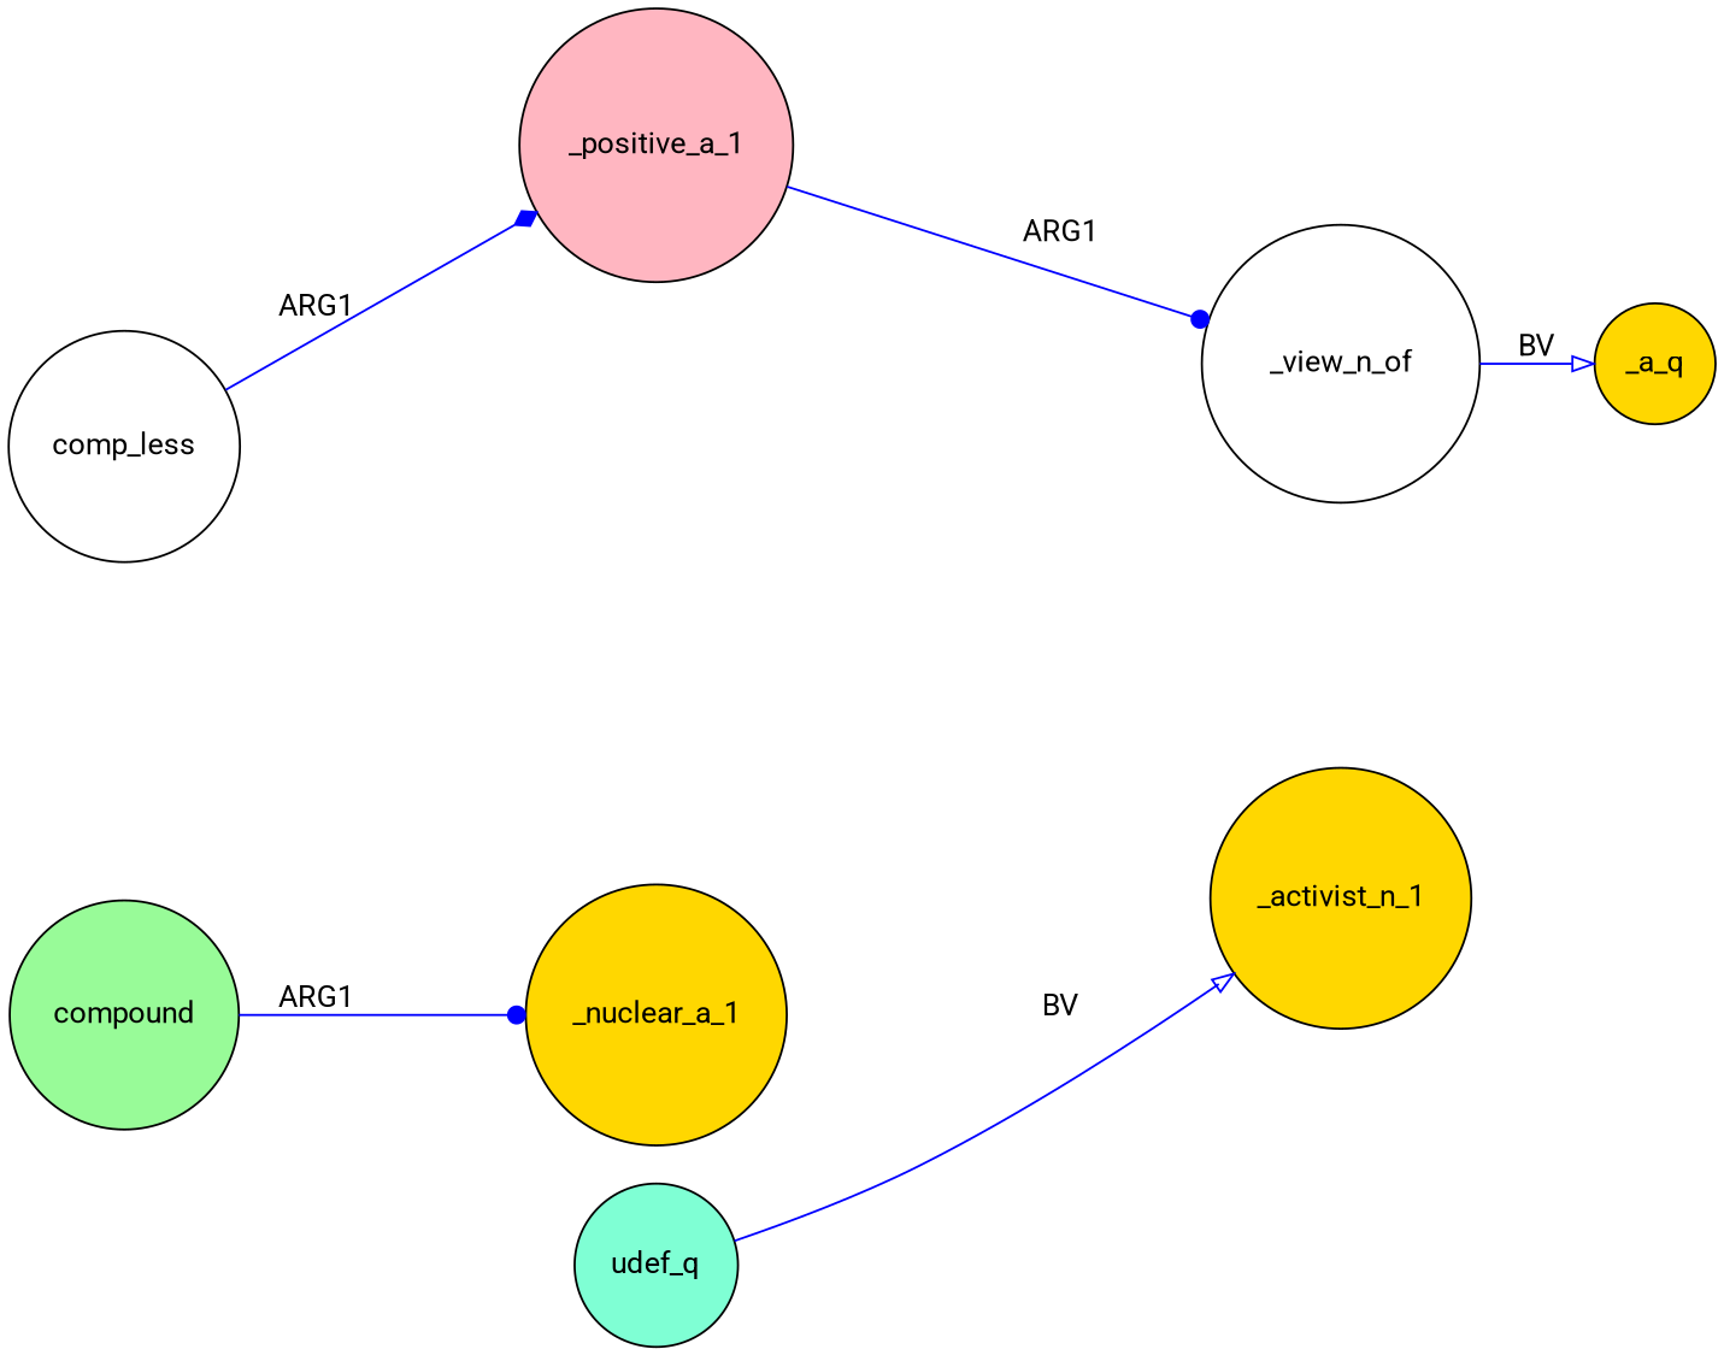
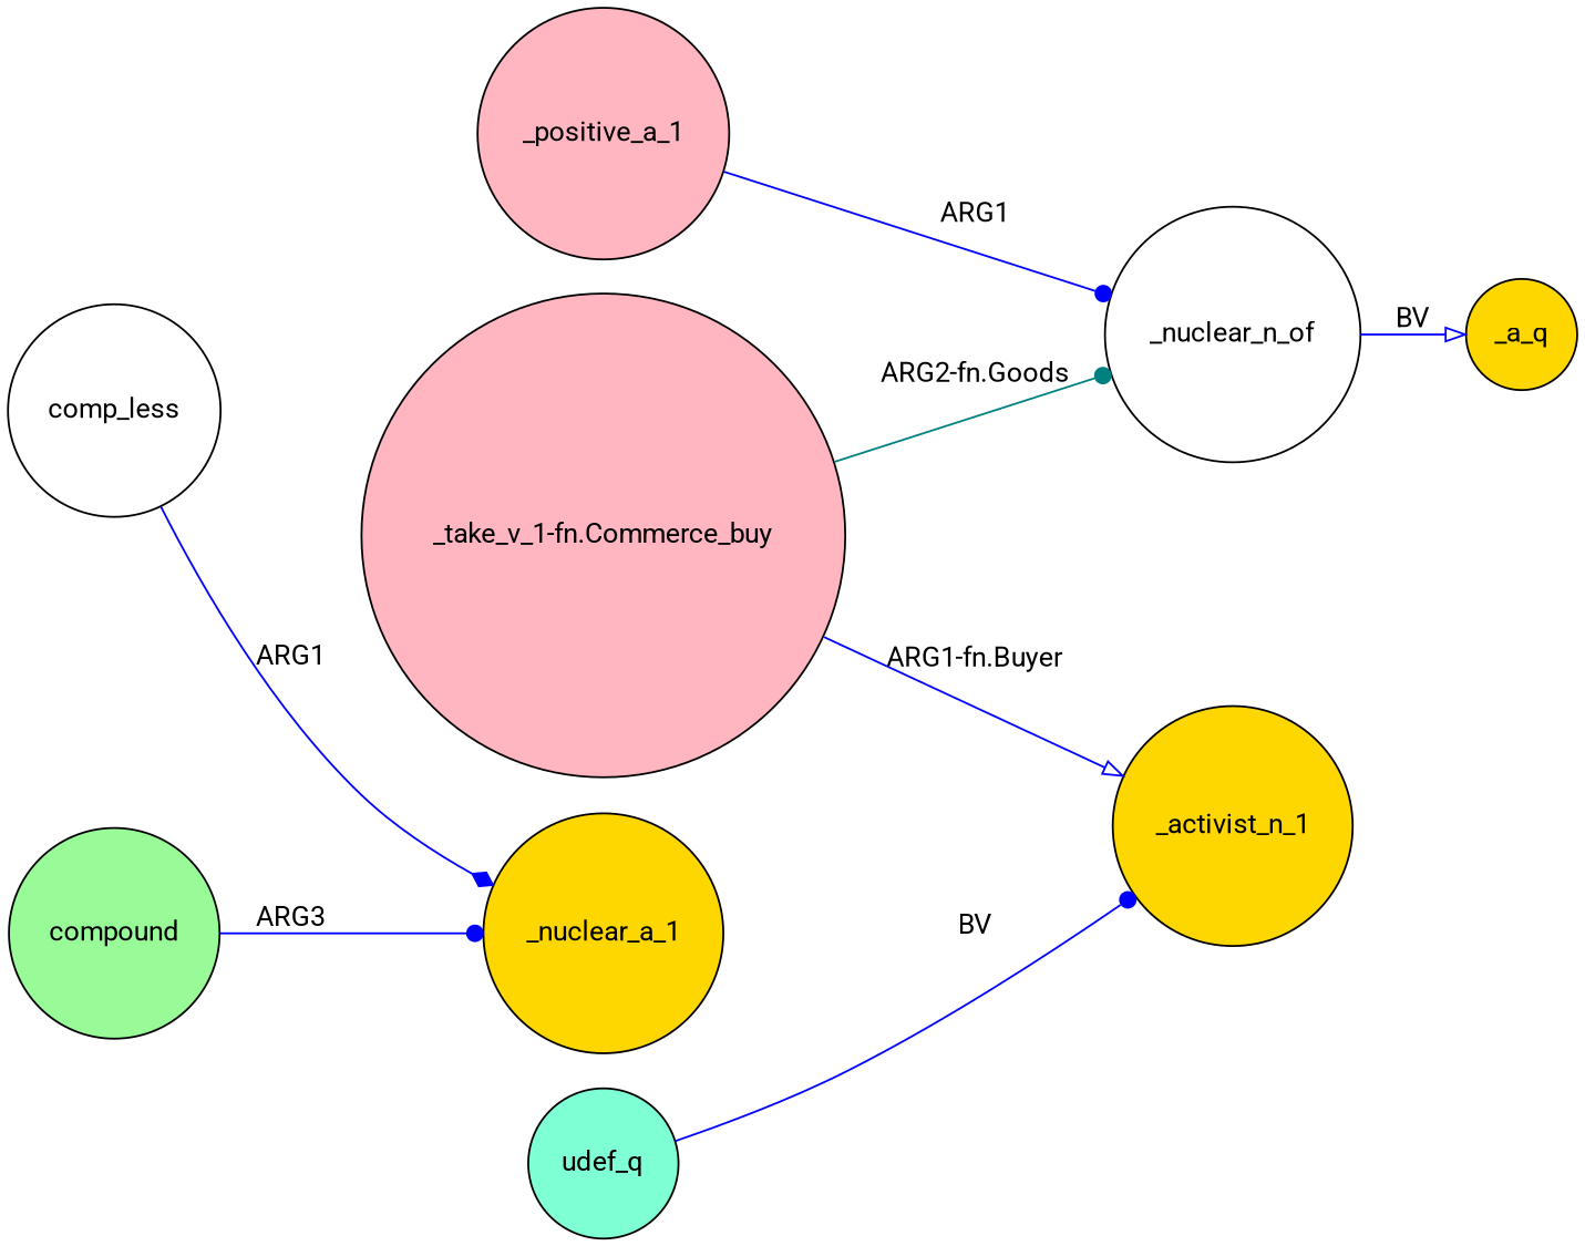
  digraph {
    fontname=Roboto
    rankdir=LR
    node [fillcolor=gold fontname=Roboto shape=circle style=filled]
    edge [arrowhead=dot color=blue fontname=Roboto]
-   _view_n_of [fillcolor=white]
+   "_take_v_1-fn.Commerce_buy" [fillcolor=lightpink]
+   _view_n_of [fillcolor=white label=_nuclear_n_of]
    _activist_n_1
    _a_q
    udef_q [fillcolor=aquamarine]
    compound [fillcolor=palegreen]
    _nuclear_a_1
    comp_less [fillcolor=white]
    _positive_a_1 [fillcolor=lightpink]
+   "_take_v_1-fn.Commerce_buy" -> _view_n_of [color=teal label="ARG2-fn.Goods"]
+   "_take_v_1-fn.Commerce_buy" -> _activist_n_1 [arrowhead=onormal label="ARG1-fn.Buyer"]
    _view_n_of -> _a_q [arrowhead=onormal label=BV]
-   udef_q -> _activist_n_1 [arrowhead=onormal label=BV]
-   compound -> _nuclear_a_1 [label=ARG1]
-   comp_less -> _positive_a_1 [arrowhead=diamond label=ARG1]
+   udef_q -> _activist_n_1 [label=BV]
+   compound -> _nuclear_a_1 [label=ARG3]
+   comp_less -> _nuclear_a_1 [arrowhead=diamond label=ARG1]
    _positive_a_1 -> _view_n_of [label=ARG1]
  }
